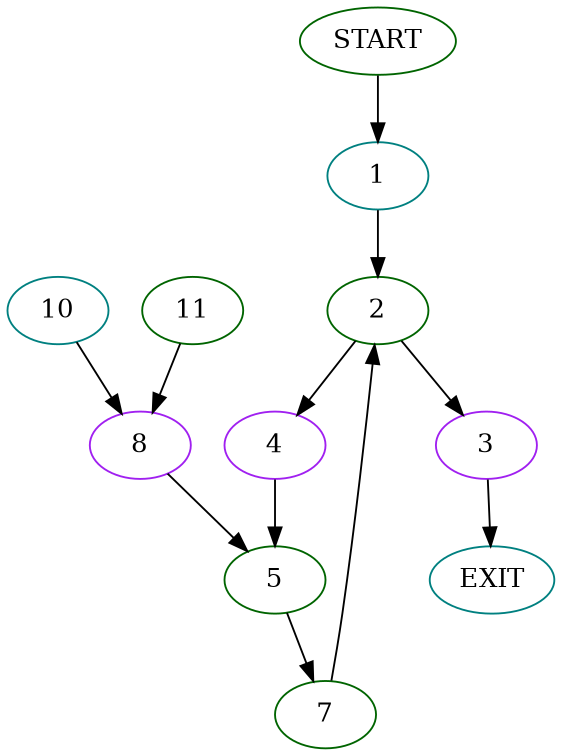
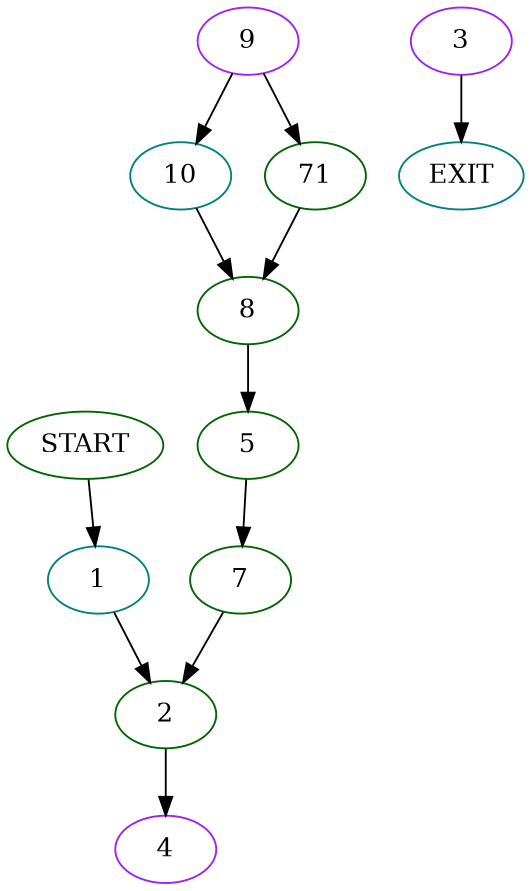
  digraph {
    node [color=darkgreen]
    n1 [label=START]
    1 [color=teal]
    2
    n4 [color=teal label=EXIT]
    3 [color=purple]
    4 [color=purple]
    5
    7
-   8 [color=purple]
+   8
+   9 [color=purple]
    10 [color=teal]
-   11
+   11 [label=71]
    n1 -> 1
    1 -> 2
-   2 -> 3
    2 -> 4
    3 -> n4
-   4 -> 5
    5 -> 7
    7 -> 2
    8 -> 5
+   9 -> 10
+   9 -> 11
    10 -> 8
    11 -> 8
  }
